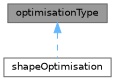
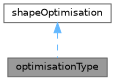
  digraph {
    node [color=gray40 fontname=Helvetica fontsize=10 shape=box style=filled]
    n1 [fillcolor=grey60 fontcolor=black height=0.2 label=optimisationType width=0.4]
    n2 [fillcolor=white height=0.2 label=shapeOptimisation width=0.4]
-   n1 -> n2 [color=steelblue1 dir=back fontname=Helvetica fontsize=10 labelfontname=Helvetica labelfontsize=10 style=dashed]
+   n2 -> n1 [color=steelblue1 dir=back fontname=Helvetica fontsize=10 labelfontname=Helvetica labelfontsize=10 style=dashed]
  }
